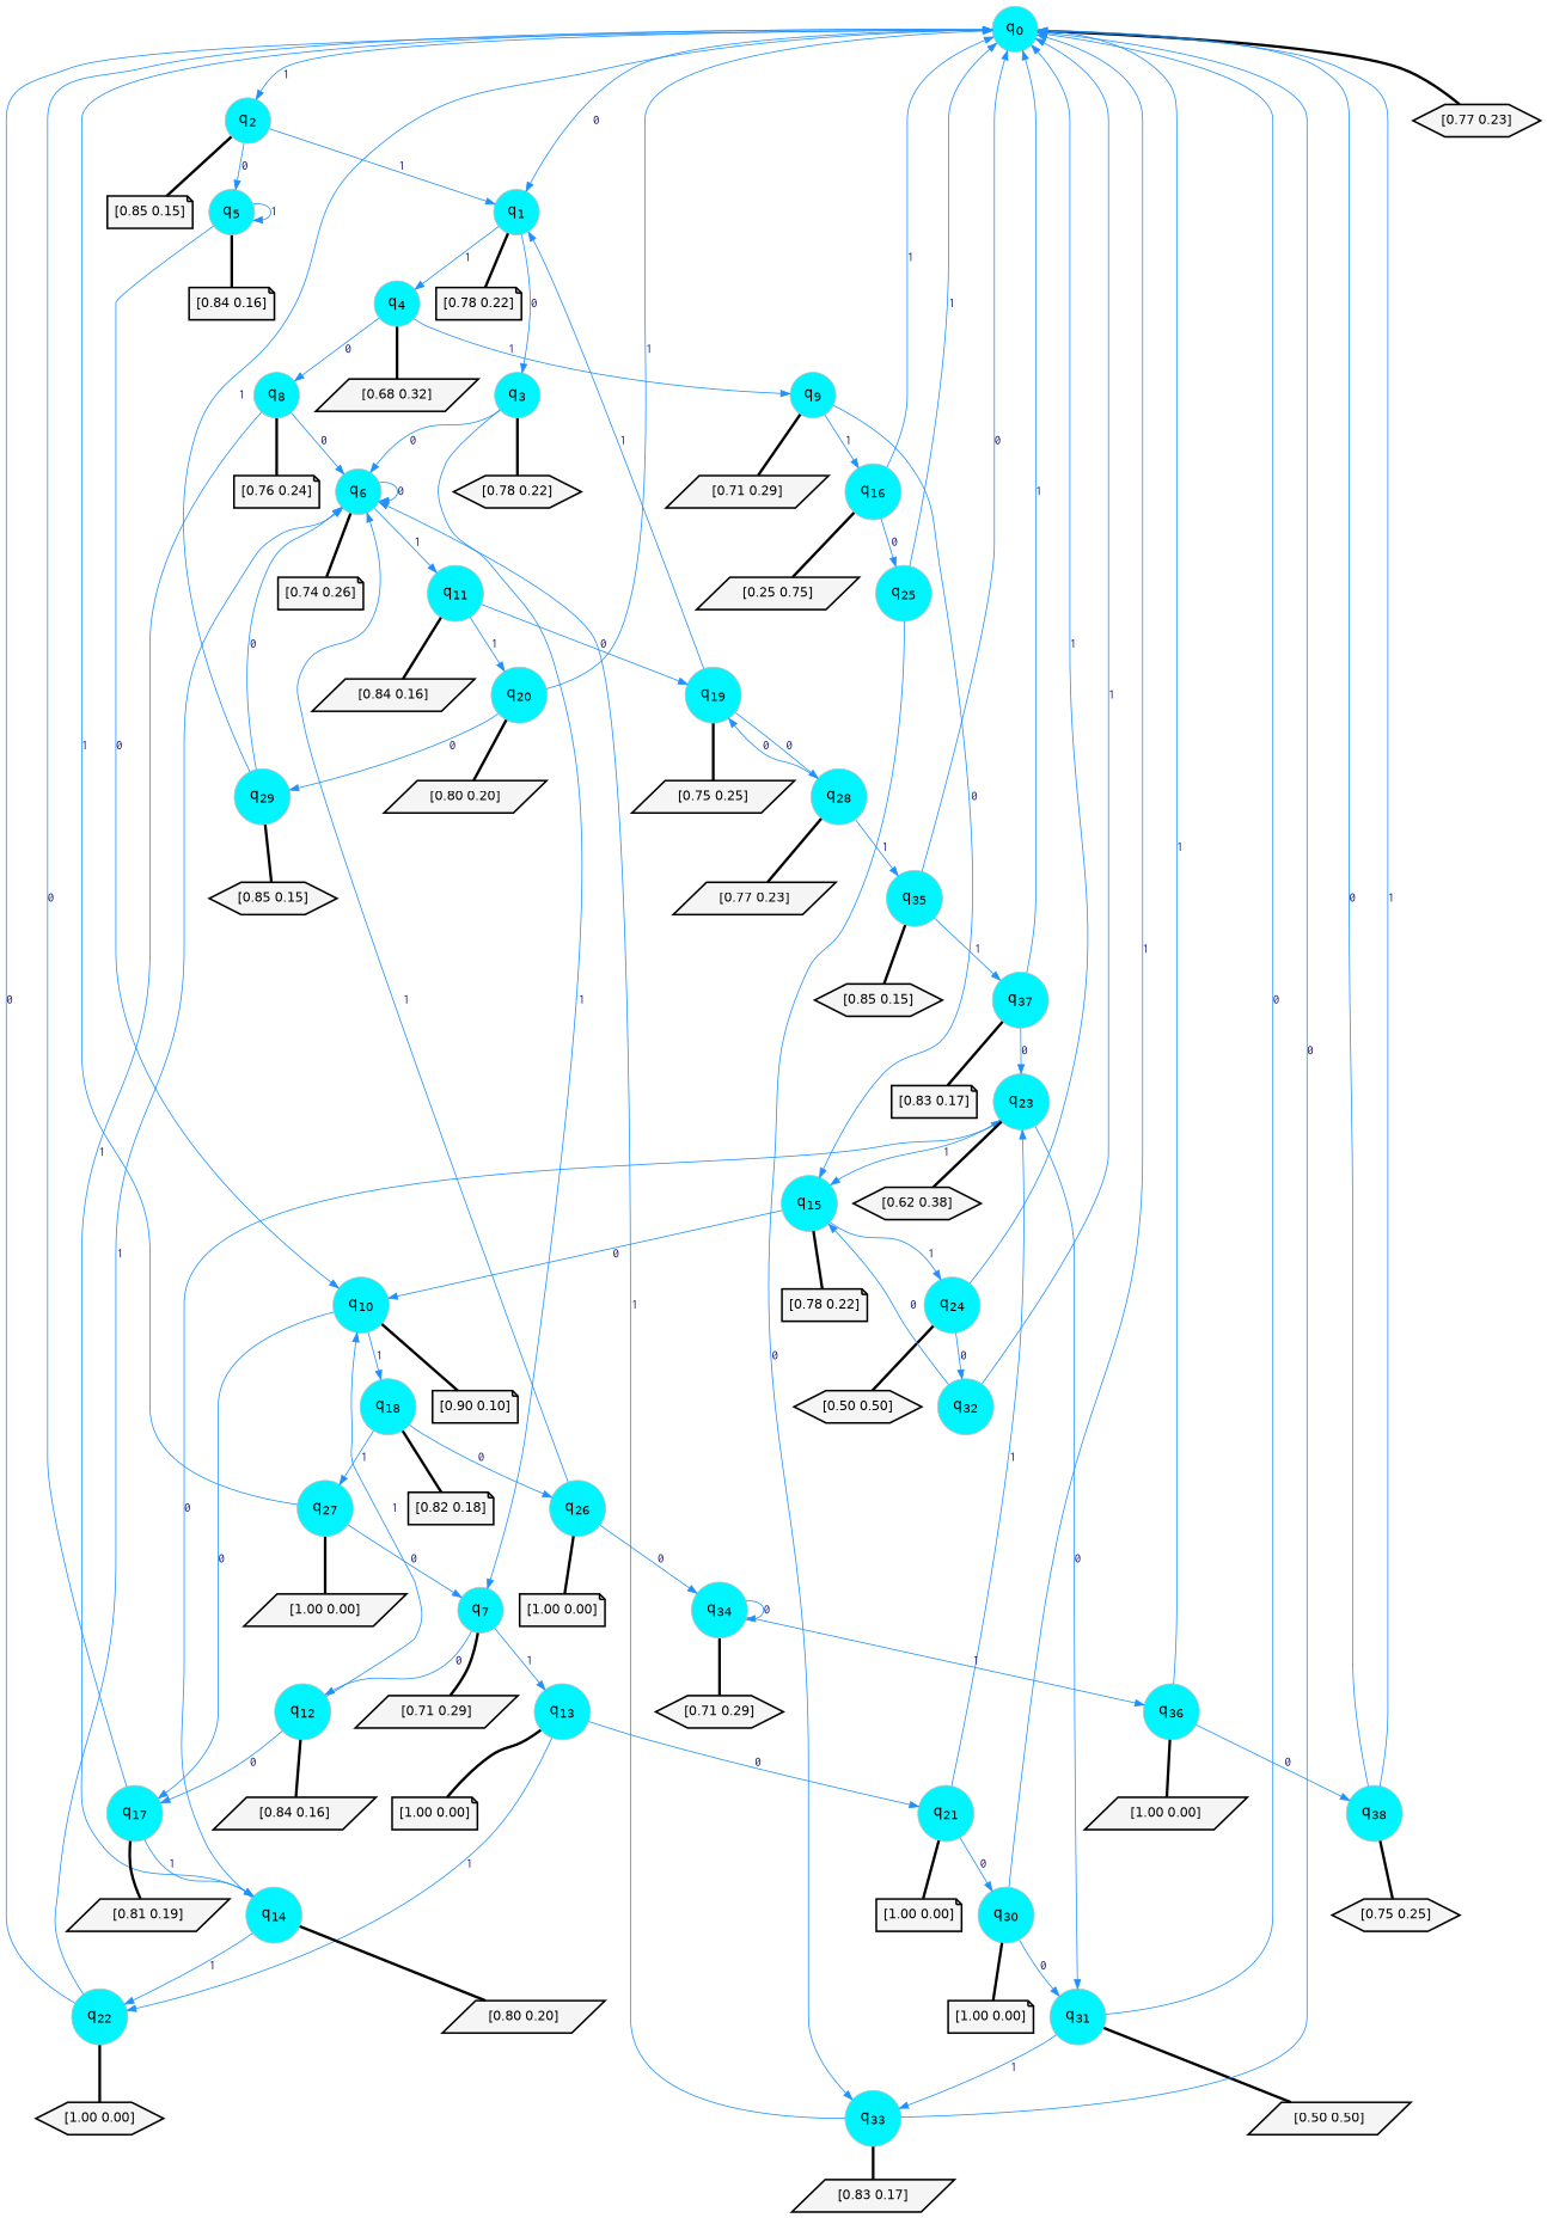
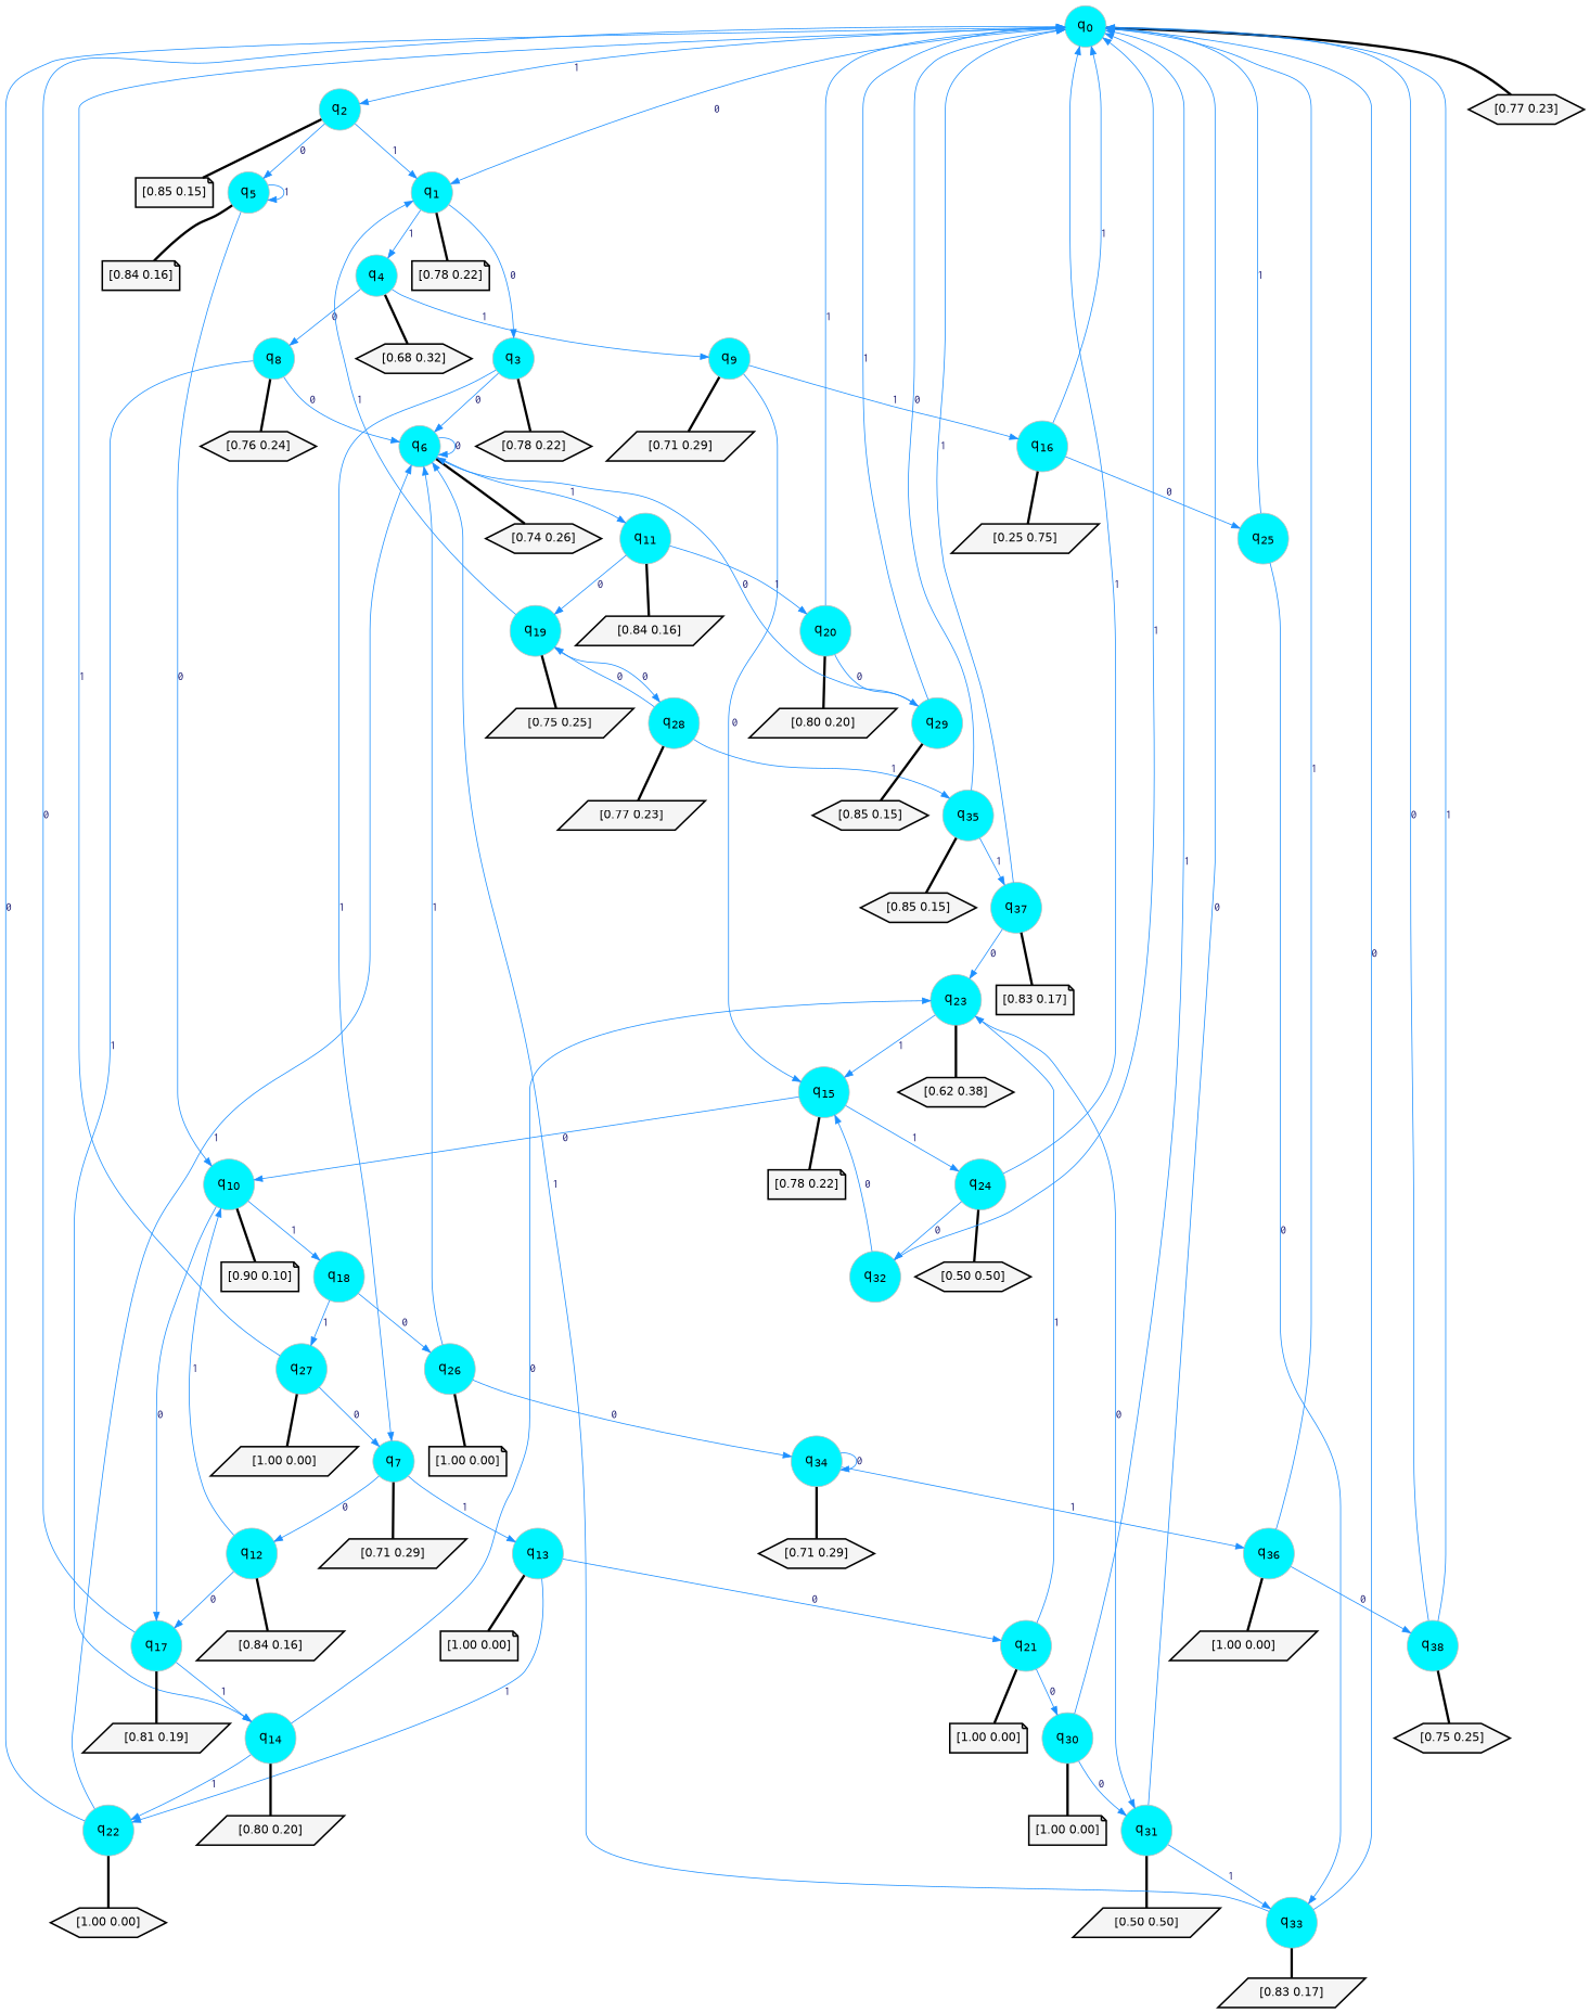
  digraph {
    rankdir=TD
    node [color=gray fillcolor=turquoise1 fontcolor=black fontname=Helvetica fontsize=16 fontweight=bold shape=circle style=filled]
    edge [arrowsize=1 color=dodgerblue1 fontcolor=midnightblue fontname=courier fontweight=bold penwidth=1 style=solid weight=20]
    n1 [label=<q<SUB>0</SUB>>]
    n2 [label=<q<SUB>1</SUB>>]
    n3 [label=<q<SUB>2</SUB>>]
    n4 [color=black fillcolor=whitesmoke fontsize=14 label="[0.77 0.23]" penwidth=2 shape=hexagon]
    n5 [label=<q<SUB>3</SUB>>]
    n6 [label=<q<SUB>4</SUB>>]
    n7 [color=black fillcolor=whitesmoke fontsize=14 label="[0.78 0.22]" penwidth=2 shape=note]
    n8 [label=<q<SUB>5</SUB>>]
    n9 [color=black fillcolor=whitesmoke fontsize=14 label="[0.85 0.15]" penwidth=2 shape=note]
    n10 [label=<q<SUB>6</SUB>>]
    n11 [label=<q<SUB>7</SUB>>]
    n12 [color=black fillcolor=whitesmoke fontsize=14 label="[0.78 0.22]" penwidth=2 shape=hexagon]
    n13 [label=<q<SUB>8</SUB>>]
    n14 [label=<q<SUB>9</SUB>>]
-   n15 [color=black fillcolor=whitesmoke fontsize=14 label="[0.68 0.32]" penwidth=2 shape=parallelogram]
+   n15 [color=black fillcolor=whitesmoke fontsize=14 label="[0.68 0.32]" penwidth=2 shape=hexagon]
    n16 [label=<q<SUB>10</SUB>>]
    n17 [color=black fillcolor=whitesmoke fontsize=14 label="[0.84 0.16]" penwidth=2 shape=note]
    n18 [label=<q<SUB>11</SUB>>]
-   n19 [color=black fillcolor=whitesmoke fontsize=14 label="[0.74 0.26]" penwidth=2 shape=note]
+   n19 [color=black fillcolor=whitesmoke fontsize=14 label="[0.74 0.26]" penwidth=2 shape=hexagon]
    n20 [label=<q<SUB>12</SUB>>]
    n21 [label=<q<SUB>13</SUB>>]
    n22 [color=black fillcolor=whitesmoke fontsize=14 label="[0.71 0.29]" penwidth=2 shape=parallelogram]
    n23 [label=<q<SUB>14</SUB>>]
-   n24 [color=black fillcolor=whitesmoke fontsize=14 label="[0.76 0.24]" penwidth=2 shape=note]
+   n24 [color=black fillcolor=whitesmoke fontsize=14 label="[0.76 0.24]" penwidth=2 shape=hexagon]
    n25 [label=<q<SUB>15</SUB>>]
    n26 [label=<q<SUB>16</SUB>>]
    n27 [color=black fillcolor=whitesmoke fontsize=14 label="[0.71 0.29]" penwidth=2 shape=parallelogram]
    n28 [label=<q<SUB>17</SUB>>]
    n29 [label=<q<SUB>18</SUB>>]
    n30 [color=black fillcolor=whitesmoke fontsize=14 label="[0.90 0.10]" penwidth=2 shape=note]
    n31 [label=<q<SUB>19</SUB>>]
    n32 [label=<q<SUB>20</SUB>>]
    n33 [color=black fillcolor=whitesmoke fontsize=14 label="[0.84 0.16]" penwidth=2 shape=parallelogram]
    n34 [color=black fillcolor=whitesmoke fontsize=14 label="[0.84 0.16]" penwidth=2 shape=parallelogram]
    n35 [label=<q<SUB>21</SUB>>]
    n36 [label=<q<SUB>22</SUB>>]
    n37 [color=black fillcolor=whitesmoke fontsize=14 label="[1.00 0.00]" penwidth=2 shape=note]
    n38 [label=<q<SUB>23</SUB>>]
    n39 [color=black fillcolor=whitesmoke fontsize=14 label="[0.80 0.20]" penwidth=2 shape=parallelogram]
    n40 [label=<q<SUB>24</SUB>>]
    n41 [color=black fillcolor=whitesmoke fontsize=14 label="[0.78 0.22]" penwidth=2 shape=note]
    n42 [label=<q<SUB>25</SUB>>]
    n43 [color=black fillcolor=whitesmoke fontsize=14 label="[0.25 0.75]" penwidth=2 shape=parallelogram]
    n44 [color=black fillcolor=whitesmoke fontsize=14 label="[0.81 0.19]" penwidth=2 shape=parallelogram]
    n45 [label=<q<SUB>26</SUB>>]
    n46 [label=<q<SUB>27</SUB>>]
-   n47 [color=black fillcolor=whitesmoke fontsize=14 label="[0.82 0.18]" penwidth=2 shape=note]
    n48 [label=<q<SUB>28</SUB>>]
    n49 [color=black fillcolor=whitesmoke fontsize=14 label="[0.75 0.25]" penwidth=2 shape=parallelogram]
    n50 [label=<q<SUB>29</SUB>>]
    n51 [color=black fillcolor=whitesmoke fontsize=14 label="[0.80 0.20]" penwidth=2 shape=parallelogram]
    n52 [label=<q<SUB>30</SUB>>]
    n53 [color=black fillcolor=whitesmoke fontsize=14 label="[1.00 0.00]" penwidth=2 shape=note]
    n54 [color=black fillcolor=whitesmoke fontsize=14 label="[1.00 0.00]" penwidth=2 shape=hexagon]
    n55 [label=<q<SUB>31</SUB>>]
    n56 [color=black fillcolor=whitesmoke fontsize=14 label="[0.62 0.38]" penwidth=2 shape=hexagon]
    n57 [label=<q<SUB>32</SUB>>]
    n58 [color=black fillcolor=whitesmoke fontsize=14 label="[0.50 0.50]" penwidth=2 shape=hexagon]
    n59 [label=<q<SUB>33</SUB>>]
    n60 [label=<q<SUB>34</SUB>>]
    n61 [color=black fillcolor=whitesmoke fontsize=14 label="[1.00 0.00]" penwidth=2 shape=note]
    n62 [color=black fillcolor=whitesmoke fontsize=14 label="[1.00 0.00]" penwidth=2 shape=parallelogram]
    n63 [label=<q<SUB>35</SUB>>]
    n64 [color=black fillcolor=whitesmoke fontsize=14 label="[0.77 0.23]" penwidth=2 shape=parallelogram]
    n65 [color=black fillcolor=whitesmoke fontsize=14 label="[0.85 0.15]" penwidth=2 shape=hexagon]
    n66 [color=black fillcolor=whitesmoke fontsize=14 label="[1.00 0.00]" penwidth=2 shape=note]
    n67 [color=black fillcolor=whitesmoke fontsize=14 label="[0.50 0.50]" penwidth=2 shape=parallelogram]
    n68 [color=black fillcolor=whitesmoke fontsize=14 label="[0.83 0.17]" penwidth=2 shape=parallelogram]
    n69 [label=<q<SUB>36</SUB>>]
    n70 [color=black fillcolor=whitesmoke fontsize=14 label="[0.71 0.29]" penwidth=2 shape=hexagon]
    n71 [label=<q<SUB>37</SUB>>]
    n72 [color=black fillcolor=whitesmoke fontsize=14 label="[0.85 0.15]" penwidth=2 shape=hexagon]
    n73 [label=<q<SUB>38</SUB>>]
    n74 [color=black fillcolor=whitesmoke fontsize=14 label="[1.00 0.00]" penwidth=2 shape=parallelogram]
    n75 [color=black fillcolor=whitesmoke fontsize=14 label="[0.83 0.17]" penwidth=2 shape=note]
    n76 [color=black fillcolor=whitesmoke fontsize=14 label="[0.75 0.25]" penwidth=2 shape=hexagon]
    n1 -> n2 [label=0]
    n1 -> n3 [label=1]
    n1 -> n4 [arrowhead=none color=black penwidth=3]
    n2 -> n5 [label=0]
    n2 -> n6 [label=1]
    n2 -> n7 [arrowhead=none color=black penwidth=3]
    n3 -> n2 [label=1]
    n3 -> n8 [label=0]
    n3 -> n9 [arrowhead=none color=black penwidth=3]
    n5 -> n10 [label=0]
    n5 -> n11 [label=1]
    n5 -> n12 [arrowhead=none color=black penwidth=3]
    n6 -> n13 [label=0]
    n6 -> n14 [label=1]
    n6 -> n15 [arrowhead=none color=black penwidth=3]
    n8 -> n8 [label=1]
    n8 -> n16 [label=0]
    n8 -> n17 [arrowhead=none color=black penwidth=3]
    n10 -> n10 [label=0]
    n10 -> n18 [label=1]
    n10 -> n19 [arrowhead=none color=black penwidth=3]
    n11 -> n20 [label=0]
    n11 -> n21 [label=1]
    n11 -> n22 [arrowhead=none color=black penwidth=3]
    n13 -> n10 [label=0]
    n13 -> n23 [label=1]
    n13 -> n24 [arrowhead=none color=black penwidth=3]
    n14 -> n25 [label=0]
    n14 -> n26 [label=1]
    n14 -> n27 [arrowhead=none color=black penwidth=3]
    n16 -> n28 [label=0]
    n16 -> n29 [label=1]
    n16 -> n30 [arrowhead=none color=black penwidth=3]
    n18 -> n31 [label=0]
    n18 -> n32 [label=1]
    n18 -> n33 [arrowhead=none color=black penwidth=3]
    n20 -> n16 [label=1]
    n20 -> n28 [label=0]
    n20 -> n34 [arrowhead=none color=black penwidth=3]
    n21 -> n35 [label=0]
    n21 -> n36 [label=1]
    n21 -> n37 [arrowhead=none color=black penwidth=3]
    n23 -> n36 [label=1]
    n23 -> n38 [label=0]
    n23 -> n39 [arrowhead=none color=black penwidth=3]
    n25 -> n16 [label=0]
    n25 -> n40 [label=1]
    n25 -> n41 [arrowhead=none color=black penwidth=3]
    n26 -> n1 [label=1]
    n26 -> n42 [label=0]
    n26 -> n43 [arrowhead=none color=black penwidth=3]
    n28 -> n1 [label=0]
    n28 -> n23 [label=1]
    n28 -> n44 [arrowhead=none color=black penwidth=3]
    n29 -> n45 [label=0]
    n29 -> n46 [label=1]
-   n29 -> n47 [arrowhead=none color=black penwidth=3]
    n31 -> n2 [label=1]
    n31 -> n48 [label=0]
    n31 -> n49 [arrowhead=none color=black penwidth=3]
    n32 -> n1 [label=1]
    n32 -> n50 [label=0]
    n32 -> n51 [arrowhead=none color=black penwidth=3]
    n35 -> n38 [label=1]
    n35 -> n52 [label=0]
    n35 -> n53 [arrowhead=none color=black penwidth=3]
    n36 -> n1 [label=0]
    n36 -> n10 [label=1]
    n36 -> n54 [arrowhead=none color=black penwidth=3]
    n38 -> n25 [label=1]
    n38 -> n55 [label=0]
    n38 -> n56 [arrowhead=none color=black penwidth=3]
    n40 -> n1 [label=1]
    n40 -> n57 [label=0]
    n40 -> n58 [arrowhead=none color=black penwidth=3]
    n42 -> n1 [label=1]
    n42 -> n59 [label=0]
    n45 -> n10 [label=1]
    n45 -> n60 [label=0]
    n45 -> n61 [arrowhead=none color=black penwidth=3]
    n46 -> n1 [label=1]
    n46 -> n11 [label=0]
    n46 -> n62 [arrowhead=none color=black penwidth=3]
    n48 -> n31 [label=0]
    n48 -> n63 [label=1]
    n48 -> n64 [arrowhead=none color=black penwidth=3]
    n50 -> n1 [label=1]
    n50 -> n10 [label=0]
    n50 -> n65 [arrowhead=none color=black penwidth=3]
    n52 -> n1 [label=1]
    n52 -> n55 [label=0]
    n52 -> n66 [arrowhead=none color=black penwidth=3]
    n55 -> n1 [label=0]
    n55 -> n59 [label=1]
    n55 -> n67 [arrowhead=none color=black penwidth=3]
    n57 -> n1 [label=1]
    n57 -> n25 [label=0]
    n59 -> n1 [label=0]
    n59 -> n10 [label=1]
    n59 -> n68 [arrowhead=none color=black penwidth=3]
    n60 -> n60 [label=0]
    n60 -> n69 [label=1]
    n60 -> n70 [arrowhead=none color=black penwidth=3]
    n63 -> n1 [label=0]
    n63 -> n71 [label=1]
    n63 -> n72 [arrowhead=none color=black penwidth=3]
    n69 -> n1 [label=1]
    n69 -> n73 [label=0]
    n69 -> n74 [arrowhead=none color=black penwidth=3]
    n71 -> n1 [label=1]
    n71 -> n38 [label=0]
    n71 -> n75 [arrowhead=none color=black penwidth=3]
    n73 -> n1 [label=0]
    n73 -> n1 [label=1]
    n73 -> n76 [arrowhead=none color=black penwidth=3]
  }
